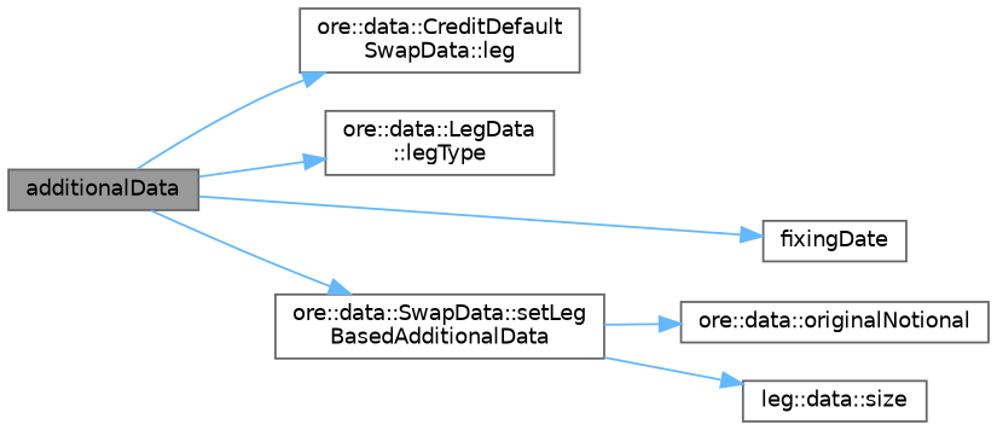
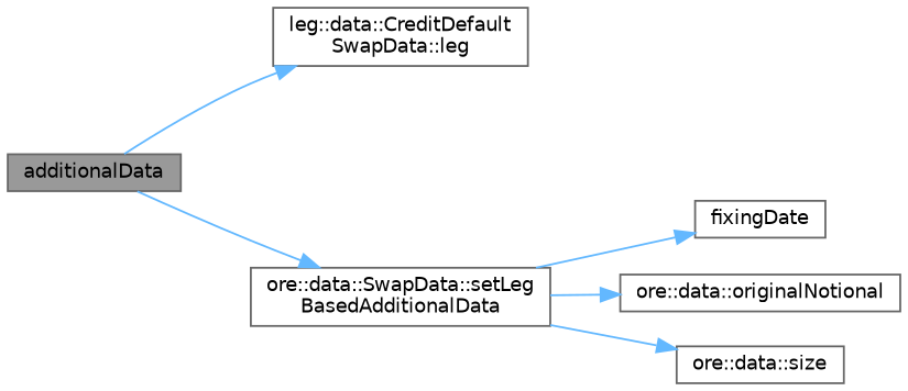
  digraph {
    rankdir=LR
    node [color=grey40 fillcolor=white fontname=Helvetica fontsize=10 shape=box style=filled]
    edge [color=steelblue1 fontname=Helvetica fontsize=10 labelfontname=Helvetica labelfontsize=10 style=solid]
    n1 [color=gray40 fillcolor=grey60 fontcolor=black height=0.2 label=additionalData width=0.4]
-   n2 [height=0.2 label="ore::data::CreditDefault\lSwapData::leg" width=0.4]
-   n3 [height=0.2 label="ore::data::LegData\l::legType" width=0.4]
+   n2 [height=0.2 label="leg::data::CreditDefault\lSwapData::leg" width=0.4]
    n4 [height=0.2 label="ore::data::SwapData::setLeg\lBasedAdditionalData" width=0.4]
    n5 [height=0.2 label=fixingDate width=0.4]
    n6 [height=0.2 label="ore::data::originalNotional" width=0.4]
-   n7 [height=0.2 label="leg::data::size" width=0.4]
+   n7 [height=0.2 label="ore::data::size" width=0.4]
    n1 -> n2
-   n1 -> n3
    n1 -> n4
-   n1 -> n5
+   n4 -> n5
    n4 -> n6
    n4 -> n7
  }
